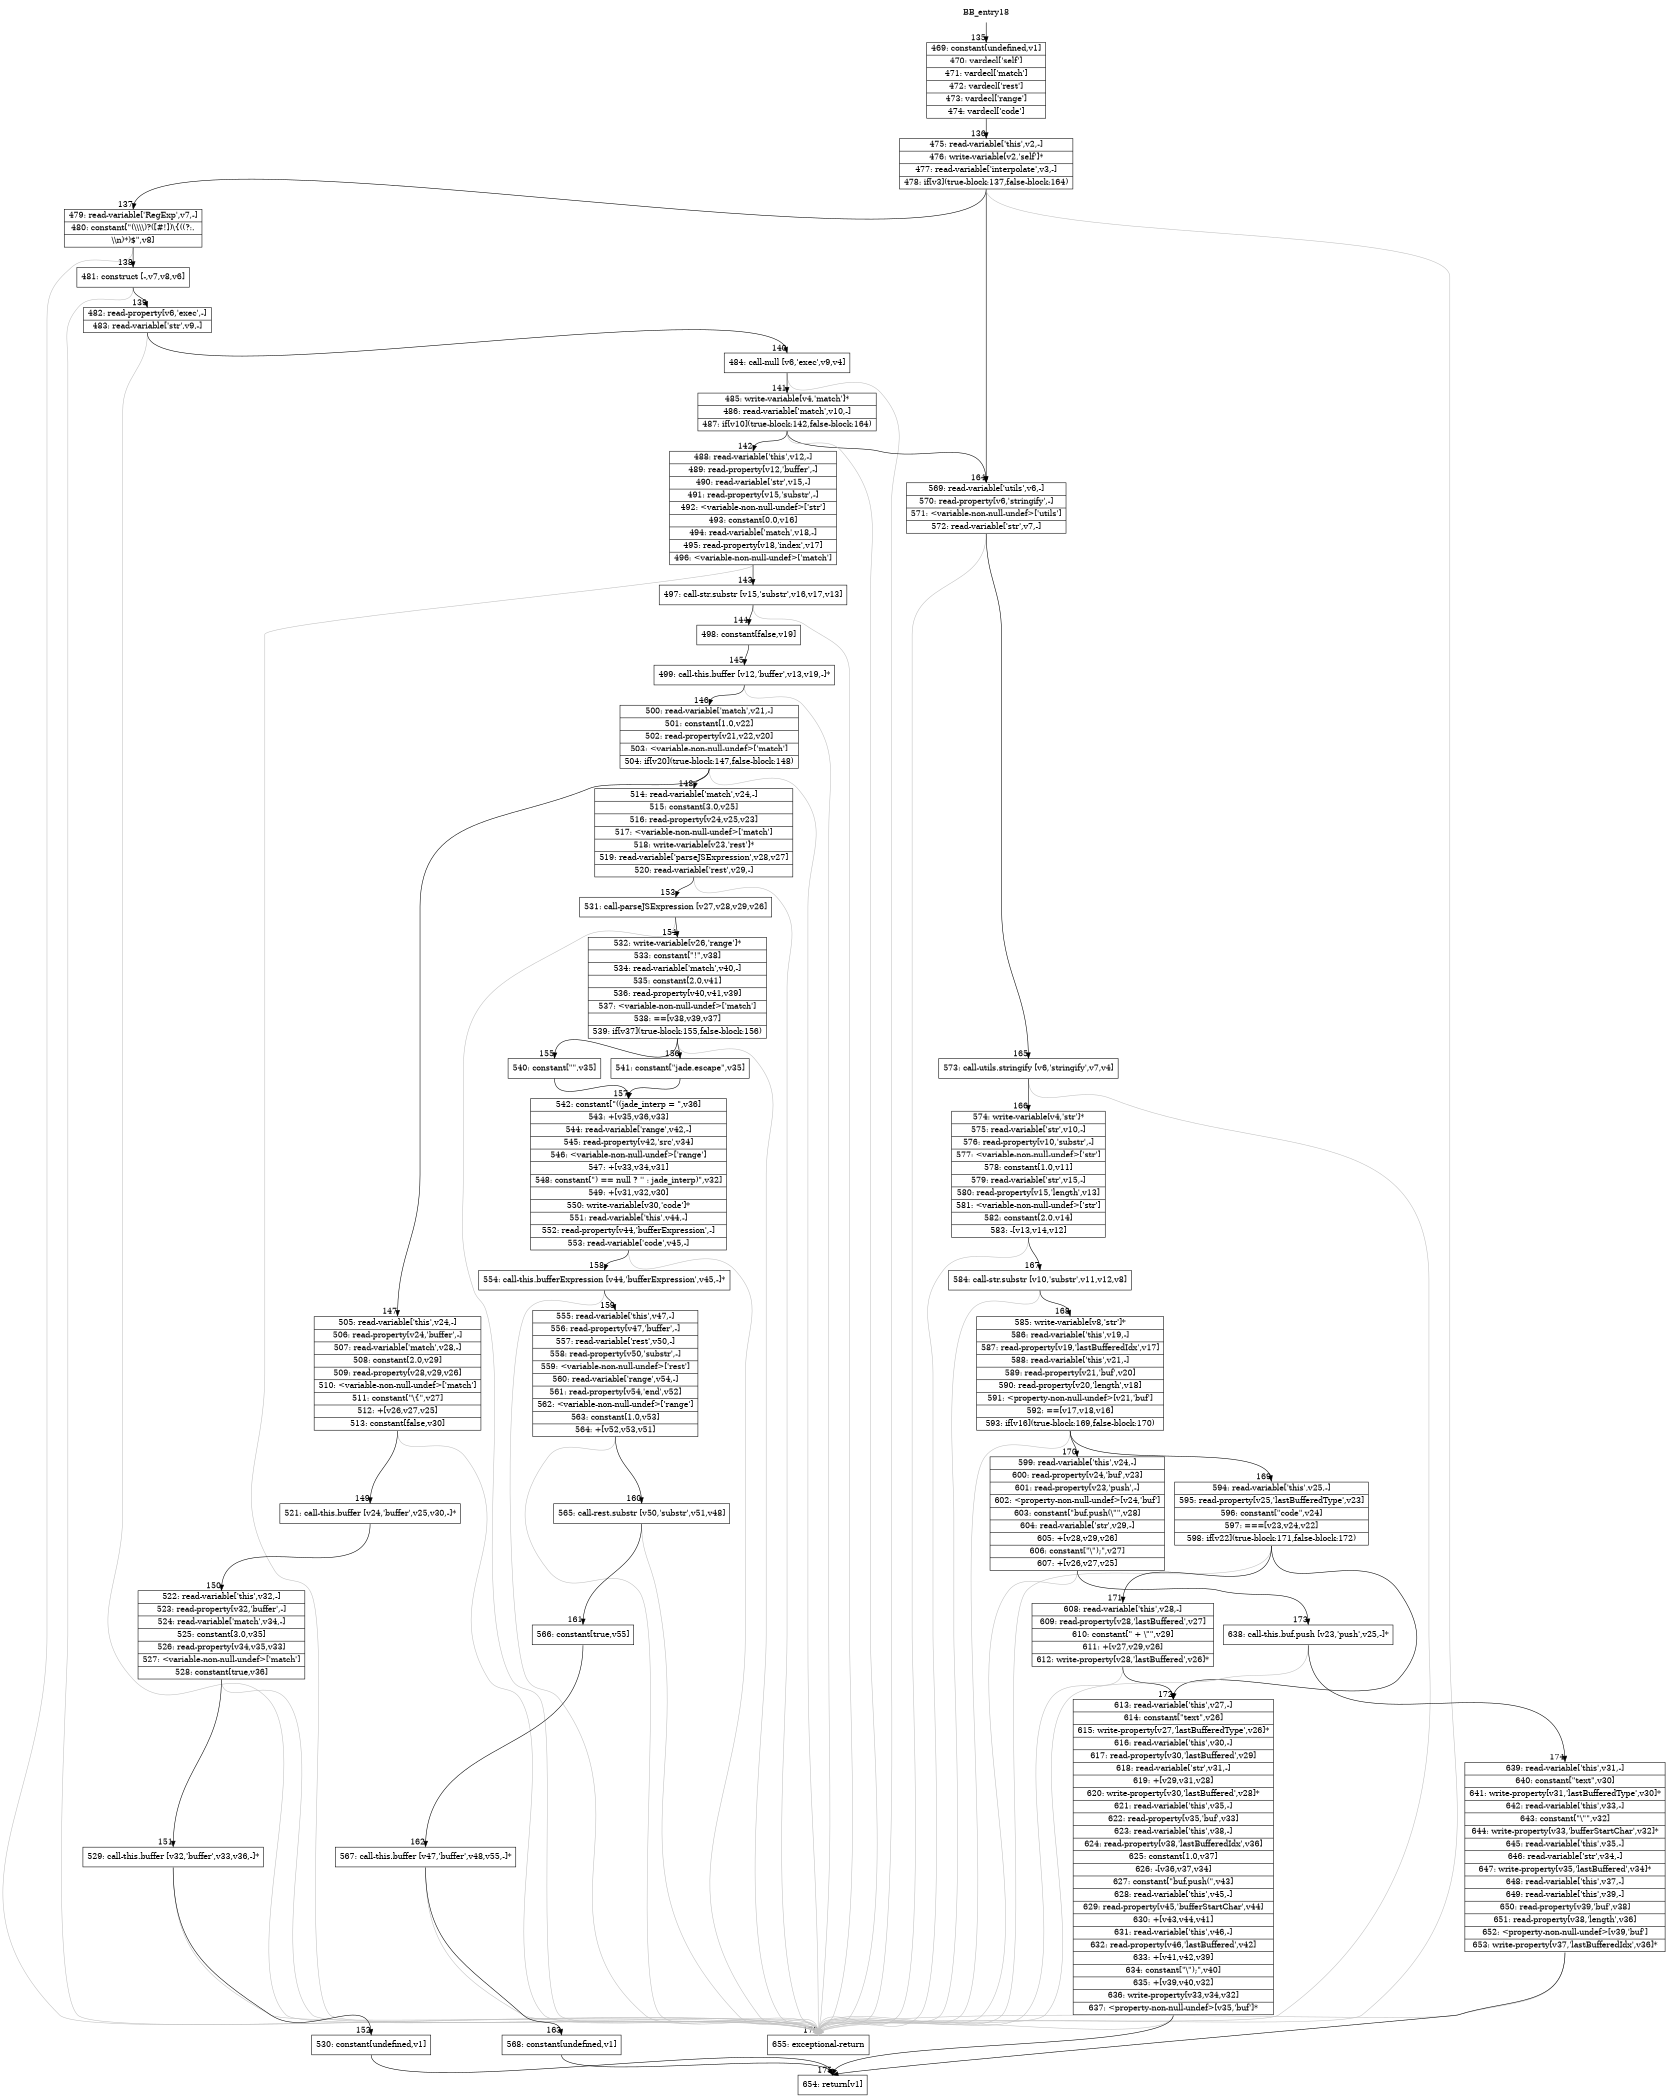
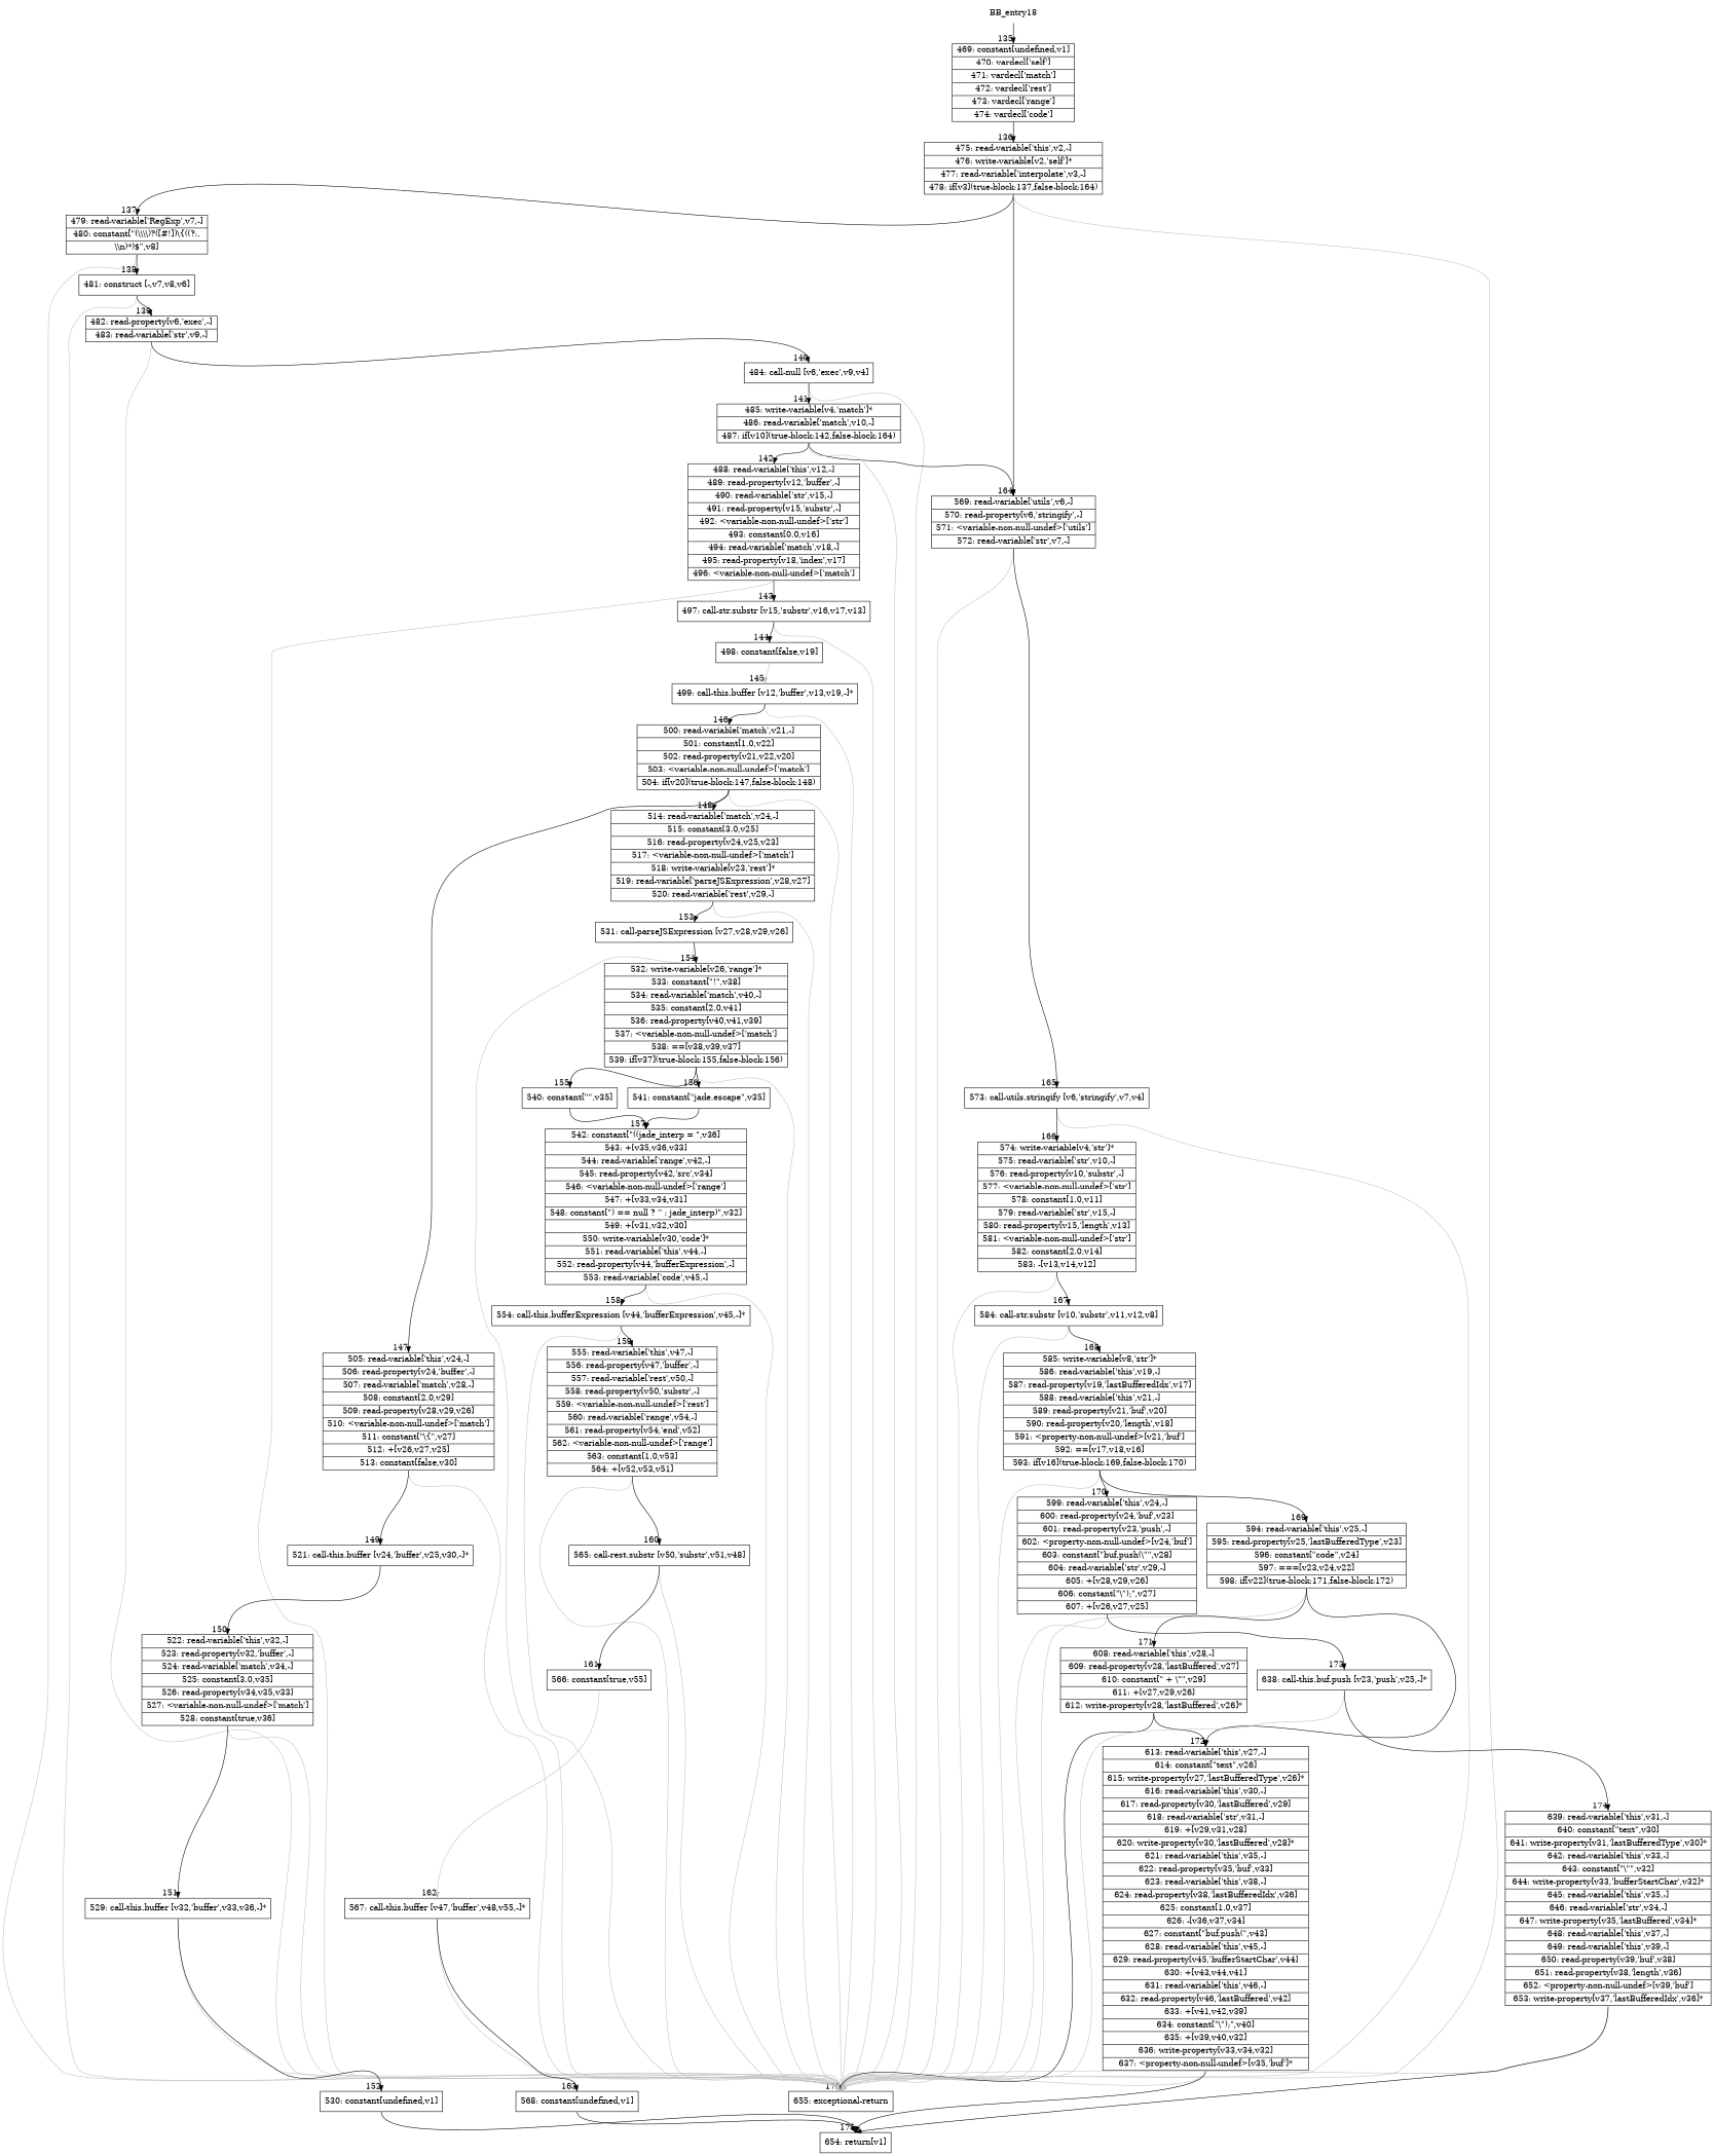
  digraph {
    rankdir=TD
    node [shape=record]
    edge [headport=n tailport=s]
    n1 [label=BB_entry18 shape=none]
    n2 [label="{469: constant[undefined,v1]|470: vardecl['self']|471: vardecl['match']|472: vardecl['rest']|473: vardecl['range']|474: vardecl['code']}"]
    n3 [label="{475: read-variable['this',v2,-]|476: write-variable[v2,'self']*|477: read-variable['interpolate',v3,-]|478: if[v3](true-block:137,false-block:164)}"]
    n4 [label="{479: read-variable['RegExp',v7,-]|480: constant[\"(\\\\\\\\)?([#!])\\\{((?:.|\\\\n)*)$\",v8]}"]
    n5 [label="{569: read-variable['utils',v6,-]|570: read-property[v6,'stringify',-]|571: \<variable-non-null-undef\>['utils']|572: read-variable['str',v7,-]}"]
    n6 [label="{655: exceptional-return}"]
    n7 [label="{481: construct [-,v7,v8,v6]}"]
    n8 [label="{573: call-utils.stringify [v6,'stringify',v7,v4]}"]
    n9 [label="{482: read-property[v6,'exec',-]|483: read-variable['str',v9,-]}"]
    n10 [label="{574: write-variable[v4,'str']*|575: read-variable['str',v10,-]|576: read-property[v10,'substr',-]|577: \<variable-non-null-undef\>['str']|578: constant[1.0,v11]|579: read-variable['str',v15,-]|580: read-property[v15,'length',v13]|581: \<variable-non-null-undef\>['str']|582: constant[2.0,v14]|583: -[v13,v14,v12]}"]
    n11 [label="{484: call-null [v6,'exec',v9,v4]}"]
    n12 [label="{485: write-variable[v4,'match']*|486: read-variable['match',v10,-]|487: if[v10](true-block:142,false-block:164)}"]
    n13 [label="{488: read-variable['this',v12,-]|489: read-property[v12,'buffer',-]|490: read-variable['str',v15,-]|491: read-property[v15,'substr',-]|492: \<variable-non-null-undef\>['str']|493: constant[0.0,v16]|494: read-variable['match',v18,-]|495: read-property[v18,'index',v17]|496: \<variable-non-null-undef\>['match']}"]
    n14 [label="{497: call-str.substr [v15,'substr',v16,v17,v13]}"]
    n15 [label="{498: constant[false,v19]}"]
    n16 [label="{499: call-this.buffer [v12,'buffer',v13,v19,-]*}"]
    n17 [label="{500: read-variable['match',v21,-]|501: constant[1.0,v22]|502: read-property[v21,v22,v20]|503: \<variable-non-null-undef\>['match']|504: if[v20](true-block:147,false-block:148)}"]
    n18 [label="{505: read-variable['this',v24,-]|506: read-property[v24,'buffer',-]|507: read-variable['match',v28,-]|508: constant[2.0,v29]|509: read-property[v28,v29,v26]|510: \<variable-non-null-undef\>['match']|511: constant[\"\\\{\",v27]|512: +[v26,v27,v25]|513: constant[false,v30]}"]
    n19 [label="{514: read-variable['match',v24,-]|515: constant[3.0,v25]|516: read-property[v24,v25,v23]|517: \<variable-non-null-undef\>['match']|518: write-variable[v23,'rest']*|519: read-variable['parseJSExpression',v28,v27]|520: read-variable['rest',v29,-]}"]
    n20 [label="{521: call-this.buffer [v24,'buffer',v25,v30,-]*}"]
    n21 [label="{531: call-parseJSExpression [v27,v28,v29,v26]}"]
    n22 [label="{522: read-variable['this',v32,-]|523: read-property[v32,'buffer',-]|524: read-variable['match',v34,-]|525: constant[3.0,v35]|526: read-property[v34,v35,v33]|527: \<variable-non-null-undef\>['match']|528: constant[true,v36]}"]
    n23 [label="{532: write-variable[v26,'range']*|533: constant[\"!\",v38]|534: read-variable['match',v40,-]|535: constant[2.0,v41]|536: read-property[v40,v41,v39]|537: \<variable-non-null-undef\>['match']|538: ==[v38,v39,v37]|539: if[v37](true-block:155,false-block:156)}"]
    n24 [label="{529: call-this.buffer [v32,'buffer',v33,v36,-]*}"]
    n25 [label="{540: constant[\"\",v35]}"]
    n26 [label="{541: constant[\"jade.escape\",v35]}"]
    n27 [label="{530: constant[undefined,v1]}"]
    n28 [label="{654: return[v1]}"]
    n29 [label="{542: constant[\"((jade_interp = \",v36]|543: +[v35,v36,v33]|544: read-variable['range',v42,-]|545: read-property[v42,'src',v34]|546: \<variable-non-null-undef\>['range']|547: +[v33,v34,v31]|548: constant[\") == null ? '' : jade_interp)\",v32]|549: +[v31,v32,v30]|550: write-variable[v30,'code']*|551: read-variable['this',v44,-]|552: read-property[v44,'bufferExpression',-]|553: read-variable['code',v45,-]}"]
    n30 [label="{554: call-this.bufferExpression [v44,'bufferExpression',v45,-]*}"]
    n31 [label="{555: read-variable['this',v47,-]|556: read-property[v47,'buffer',-]|557: read-variable['rest',v50,-]|558: read-property[v50,'substr',-]|559: \<variable-non-null-undef\>['rest']|560: read-variable['range',v54,-]|561: read-property[v54,'end',v52]|562: \<variable-non-null-undef\>['range']|563: constant[1.0,v53]|564: +[v52,v53,v51]}"]
    n32 [label="{565: call-rest.substr [v50,'substr',v51,v48]}"]
    n33 [label="{566: constant[true,v55]}"]
    n34 [label="{567: call-this.buffer [v47,'buffer',v48,v55,-]*}"]
    n35 [label="{568: constant[undefined,v1]}"]
    n36 [label="{584: call-str.substr [v10,'substr',v11,v12,v8]}"]
    n37 [label="{585: write-variable[v8,'str']*|586: read-variable['this',v19,-]|587: read-property[v19,'lastBufferedIdx',v17]|588: read-variable['this',v21,-]|589: read-property[v21,'buf',v20]|590: read-property[v20,'length',v18]|591: \<property-non-null-undef\>[v21,'buf']|592: ==[v17,v18,v16]|593: if[v16](true-block:169,false-block:170)}"]
    n38 [label="{594: read-variable['this',v25,-]|595: read-property[v25,'lastBufferedType',v23]|596: constant[\"code\",v24]|597: ===[v23,v24,v22]|598: if[v22](true-block:171,false-block:172)}"]
    n39 [label="{599: read-variable['this',v24,-]|600: read-property[v24,'buf',v23]|601: read-property[v23,'push',-]|602: \<property-non-null-undef\>[v24,'buf']|603: constant[\"buf.push(\\\"\",v28]|604: read-variable['str',v29,-]|605: +[v28,v29,v26]|606: constant[\"\\\");\",v27]|607: +[v26,v27,v25]}"]
    n40 [label="{608: read-variable['this',v28,-]|609: read-property[v28,'lastBuffered',v27]|610: constant[\" + \\\"\",v29]|611: +[v27,v29,v26]|612: write-property[v28,'lastBuffered',v26]*}"]
    n41 [label="{613: read-variable['this',v27,-]|614: constant[\"text\",v26]|615: write-property[v27,'lastBufferedType',v26]*|616: read-variable['this',v30,-]|617: read-property[v30,'lastBuffered',v29]|618: read-variable['str',v31,-]|619: +[v29,v31,v28]|620: write-property[v30,'lastBuffered',v28]*|621: read-variable['this',v35,-]|622: read-property[v35,'buf',v33]|623: read-variable['this',v38,-]|624: read-property[v38,'lastBufferedIdx',v36]|625: constant[1.0,v37]|626: -[v36,v37,v34]|627: constant[\"buf.push(\",v43]|628: read-variable['this',v45,-]|629: read-property[v45,'bufferStartChar',v44]|630: +[v43,v44,v41]|631: read-variable['this',v46,-]|632: read-property[v46,'lastBuffered',v42]|633: +[v41,v42,v39]|634: constant[\"\\\");\",v40]|635: +[v39,v40,v32]|636: write-property[v33,v34,v32]|637: \<property-non-null-undef\>[v35,'buf']*}"]
    n42 [label="{638: call-this.buf.push [v23,'push',v25,-]*}"]
    n43 [label="{639: read-variable['this',v31,-]|640: constant[\"text\",v30]|641: write-property[v31,'lastBufferedType',v30]*|642: read-variable['this',v33,-]|643: constant[\"\\\"\",v32]|644: write-property[v33,'bufferStartChar',v32]*|645: read-variable['this',v35,-]|646: read-variable['str',v34,-]|647: write-property[v35,'lastBuffered',v34]*|648: read-variable['this',v37,-]|649: read-variable['this',v39,-]|650: read-property[v39,'buf',v38]|651: read-property[v38,'length',v36]|652: \<property-non-null-undef\>[v39,'buf']|653: write-property[v37,'lastBufferedIdx',v36]*}"]
    n1 -> n2 [headlabel="    135"]
    n2 -> n3 [headlabel="      136"]
    n3 -> n4 [headlabel="      137"]
    n3 -> n5 [headlabel="      164"]
    n3 -> n6 [color=gray headlabel="      176"]
    n4 -> n6 [color=gray]
    n4 -> n7 [headlabel="      138"]
    n5 -> n6 [color=gray]
    n5 -> n8 [headlabel="      165"]
    n7 -> n6 [color=gray]
    n7 -> n9 [headlabel="      139"]
    n8 -> n6 [color=gray]
    n8 -> n10 [headlabel="      166"]
    n9 -> n6 [color=gray]
    n9 -> n11 [headlabel="      140"]
    n10 -> n6 [color=gray]
    n10 -> n36 [headlabel="      167"]
    n11 -> n6 [color=gray]
    n11 -> n12 [headlabel="      141"]
    n12 -> n5
    n12 -> n6 [color=gray]
    n12 -> n13 [headlabel="      142"]
    n13 -> n6 [color=gray]
    n13 -> n14 [headlabel="      143"]
    n14 -> n6 [color=gray]
    n14 -> n15 [headlabel="      144"]
-   n15 -> n16 [headlabel="      145"]
+   n15 -> n16 [headlabel="      145" color=gray]
    n16 -> n6 [color=gray]
    n16 -> n17 [headlabel="      146"]
    n17 -> n6 [color=gray]
    n17 -> n18 [headlabel="      147"]
    n17 -> n19 [headlabel="      148"]
    n18 -> n6 [color=gray]
    n18 -> n20 [headlabel="      149"]
    n19 -> n6 [color=gray]
    n19 -> n21 [headlabel="      153"]
    n20 -> n22 [headlabel="      150"]
    n21 -> n6 [color=gray]
    n21 -> n23 [headlabel="      154"]
    n22 -> n6 [color=gray]
    n22 -> n24 [headlabel="      151"]
    n23 -> n6 [color=gray]
    n23 -> n25 [headlabel="      155"]
    n23 -> n26 [headlabel="      156"]
    n24 -> n6 [color=gray]
    n24 -> n27 [headlabel="      152"]
    n25 -> n29 [headlabel="      157"]
    n26 -> n29
    n27 -> n28 [headlabel="      175"]
    n29 -> n6 [color=gray]
    n29 -> n30 [headlabel="      158"]
    n30 -> n6 [color=gray]
    n30 -> n31 [headlabel="      159"]
    n31 -> n6 [color=gray]
    n31 -> n32 [headlabel="      160"]
    n32 -> n6 [color=gray]
    n32 -> n33 [headlabel="      161"]
-   n33 -> n34 [headlabel="      162"]
+   n33 -> n34 [headlabel="      162" color=gray]
    n34 -> n6 [color=gray]
    n34 -> n35 [headlabel="      163"]
    n35 -> n28
    n36 -> n6 [color=gray]
    n36 -> n37 [headlabel="      168"]
    n37 -> n6 [color=gray]
    n37 -> n38 [headlabel="      169"]
    n37 -> n39 [headlabel="      170"]
    n38 -> n6 [color=gray]
    n38 -> n40 [headlabel="      171"]
    n38 -> n41 [headlabel="      172"]
    n39 -> n6 [color=gray]
    n39 -> n42 [headlabel="      173"]
-   n40 -> n6 [color=gray]
+   n40 -> n6 [color=black]
    n40 -> n41
    n41 -> n6 [color=gray]
    n41 -> n28
    n42 -> n6 [color=gray]
    n42 -> n43 [headlabel="      174"]
    n43 -> n6 [color=gray]
    n43 -> n28
  }
